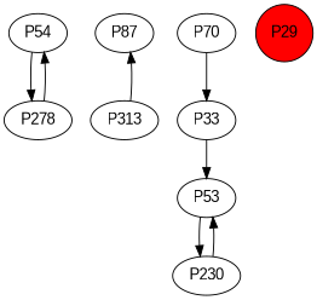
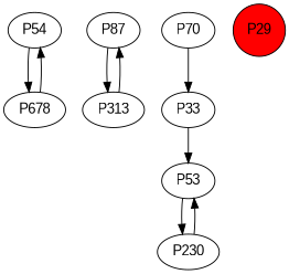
  digraph {
    fontname="Liberation Sans"
    node [fontname="Liberation Sans"]
    edge [fontname="Liberation Sans"]
    n1 [label=P54]
-   P278
+   P278 [label=P678]
    n3 [label=P87]
    P313
    P33
    P53
    P70
    n8 [label=P230]
    P29 [fillcolor=red shape=circle style=filled]
    n1 -> P278
    P278 -> n1
+   n3 -> P313
    P313 -> n3
    P33 -> P53
    P53 -> n8
    P70 -> P33
    n8 -> P53
  }
